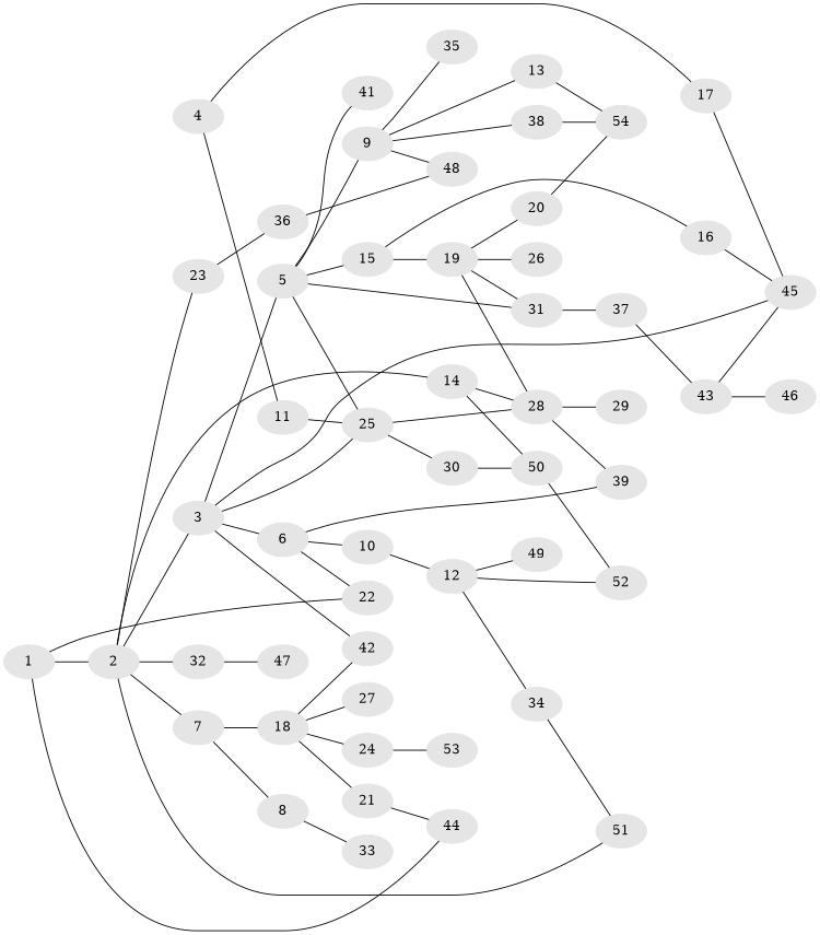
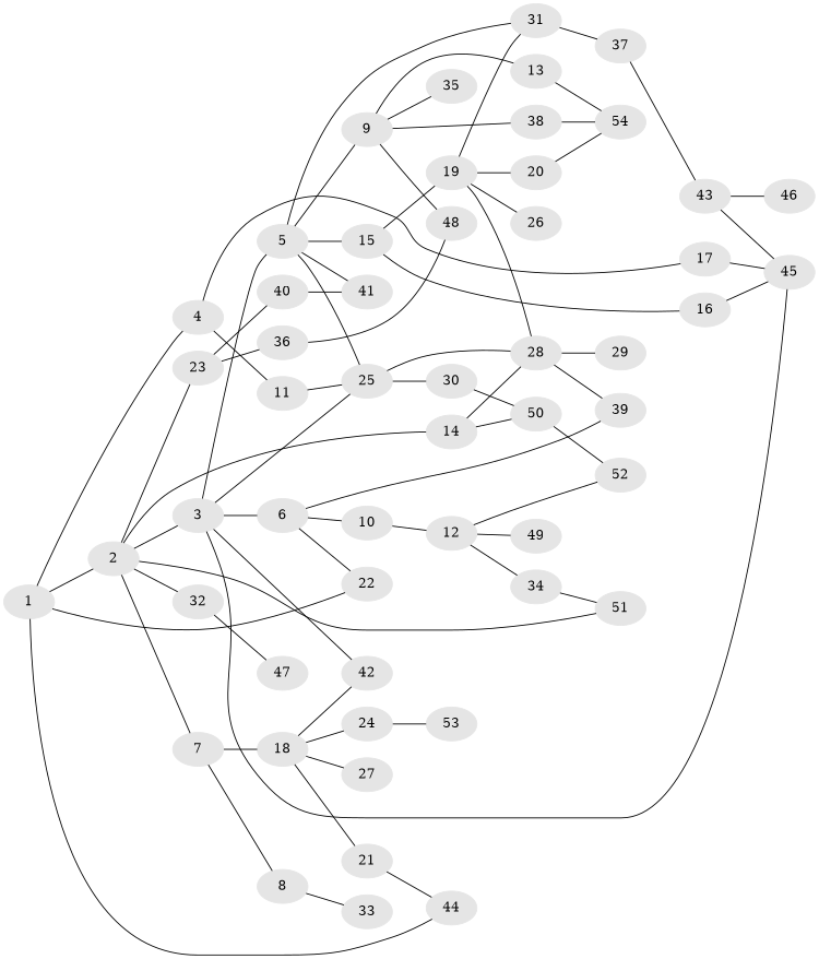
  graph {
    rankdir=LR
    node [color=gray90 style=filled]
    1
    2
    4
    22
    44
    3
    7
    14
    23
    32
    51
    11
    17
    5
    6
    25
    42
    45
    8
    18
    28
    50
    36
+   40
    47
    9
    15
    31
    41
    10
    39
    30
    13
    35
    38
    48
    16
    19
    37
    12
    33
    21
    24
    27
    54
    34
    49
    52
    29
    20
    26
    53
    43
    46
    1 -- 2
+   1 -- 4
    1 -- 22
    1 -- 44
    2 -- 3
    2 -- 7
    2 -- 14
    2 -- 23
    2 -- 32
    2 -- 51
    4 -- 11
    4 -- 17
    3 -- 5
    3 -- 6
    3 -- 25
    3 -- 42
    3 -- 45
    7 -- 8
    7 -- 18
    14 -- 28
    14 -- 50
    23 -- 36
+   23 -- 40
    32 -- 47
    11 -- 25
    17 -- 45
    5 -- 25
    5 -- 9
    5 -- 15
    5 -- 31
    5 -- 41
    6 -- 22
    6 -- 10
    6 -- 39
    25 -- 28
    25 -- 30
    8 -- 33
    18 -- 42
    18 -- 21
    18 -- 24
    18 -- 27
    28 -- 39
    28 -- 29
    50 -- 52
    36 -- 48
+   40 -- 41
    9 -- 13
    9 -- 35
    9 -- 38
    9 -- 48
    15 -- 16
    15 -- 19
    31 -- 37
    10 -- 12
    30 -- 50
    13 -- 54
    38 -- 54
    16 -- 45
    19 -- 28
    19 -- 31
    19 -- 20
    19 -- 26
    37 -- 43
    12 -- 34
    12 -- 49
    12 -- 52
    21 -- 44
    24 -- 53
    34 -- 51
    20 -- 54
    43 -- 45
    43 -- 46
  }
